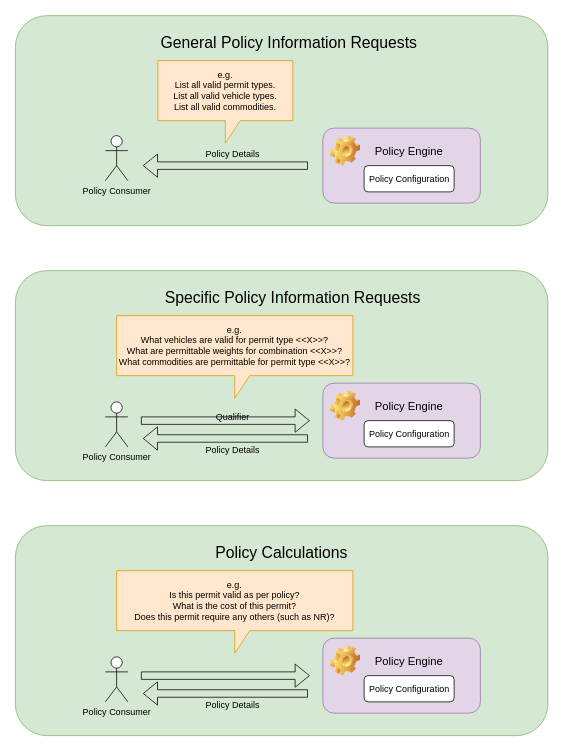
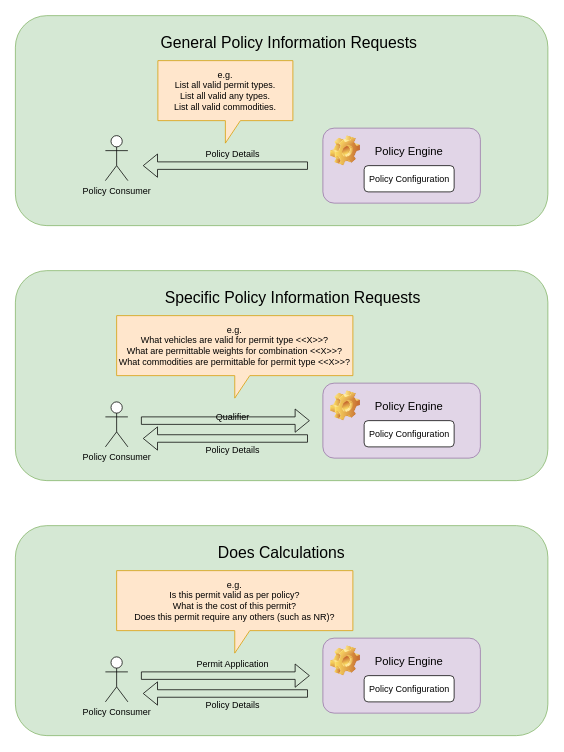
  <mxCell id="0" />
  <mxCell id="1" parent="0" />
  <mxCell id="2" value="" style="rounded=1;whiteSpace=wrap;html=1;fillColor=#d5e8d4;strokeColor=#82b366;" parent="1" vertex="1"><mxGeometry x="20" y="20" width="710" height="280" as="geometry" /></mxCell>
  <mxCell id="3" value="" style="rounded=1;whiteSpace=wrap;html=1;fillColor=#e1d5e7;strokeColor=#9673a6;" parent="1" vertex="1"><mxGeometry x="430" y="170" width="210" height="100" as="geometry" /></mxCell>
  <mxCell id="4" value="Policy Engine" style="text;html=1;align=center;verticalAlign=middle;whiteSpace=wrap;rounded=0;fontSize=15;" parent="1" vertex="1"><mxGeometry x="490" y="185" width="110" height="30" as="geometry" /></mxCell>
  <mxCell id="5" value="" style="shape=image;html=1;verticalLabelPosition=bottom;verticalAlign=top;imageAspect=0;image=img/clipart/Gear_128x128.png" parent="1" vertex="1"><mxGeometry x="440" y="180" width="40" height="40" as="geometry" /></mxCell>
  <mxCell id="6" value="" style="group" parent="1" vertex="1" connectable="0"><mxGeometry x="477.5" y="220" width="135" height="35" as="geometry" /></mxCell>
  <mxCell id="7" value="" style="rounded=1;whiteSpace=wrap;html=1;" parent="6" vertex="1"><mxGeometry x="7.5" width="120" height="35" as="geometry" /></mxCell>
  <mxCell id="8" value="Policy Configuration" style="text;html=1;align=center;verticalAlign=middle;whiteSpace=wrap;rounded=0;" parent="6" vertex="1"><mxGeometry y="2.5" width="135" height="30" as="geometry" /></mxCell>
  <mxCell id="9" value="Policy Consumer" style="shape=umlActor;verticalLabelPosition=bottom;verticalAlign=top;html=1;outlineConnect=0;" parent="1" vertex="1"><mxGeometry x="140" y="180" width="30" height="60" as="geometry" /></mxCell>
  <mxCell id="10" value="" style="shape=flexArrow;endArrow=classic;html=1;rounded=0;" parent="1" edge="1"><mxGeometry width="50" height="50" relative="1" as="geometry"><mxPoint x="410" y="220" as="sourcePoint" /><mxPoint x="190" y="220" as="targetPoint" /></mxGeometry></mxCell>
  <mxCell id="11" value="Policy Details" style="text;html=1;align=center;verticalAlign=middle;whiteSpace=wrap;rounded=0;" parent="1" vertex="1"><mxGeometry x="260" y="190" width="100" height="30" as="geometry" /></mxCell>
- <mxCell id="12" value="&lt;div&gt;e.g.&lt;/div&gt;List all valid permit types.&lt;div&gt;List all valid vehicle types.&lt;/div&gt;&lt;div&gt;List all valid commodities.&lt;/div&gt;" style="shape=callout;whiteSpace=wrap;html=1;perimeter=calloutPerimeter;fillColor=#ffe6cc;strokeColor=#d79b00;" parent="1" vertex="1"><mxGeometry x="210" y="80" width="180" height="110" as="geometry" /></mxCell>
+ <mxCell id="12" value="&lt;div&gt;e.g.&lt;/div&gt;List all valid permit types.&lt;div&gt;List all valid any types.&lt;/div&gt;&lt;div&gt;List all valid commodities.&lt;/div&gt;" style="shape=callout;whiteSpace=wrap;html=1;perimeter=calloutPerimeter;fillColor=#ffe6cc;strokeColor=#d79b00;" parent="1" vertex="1"><mxGeometry x="210" y="80" width="180" height="110" as="geometry" /></mxCell>
  <mxCell id="13" value="General Policy Information Requests" style="text;html=1;align=center;verticalAlign=middle;whiteSpace=wrap;rounded=0;fontSize=21;" parent="1" vertex="1"><mxGeometry x="90" y="40" width="590" height="30" as="geometry" /></mxCell>
  <mxCell id="14" value="" style="rounded=1;whiteSpace=wrap;html=1;fillColor=#d5e8d4;strokeColor=#82b366;" parent="1" vertex="1"><mxGeometry x="20" y="360" width="710" height="280" as="geometry" /></mxCell>
  <mxCell id="15" value="" style="rounded=1;whiteSpace=wrap;html=1;fillColor=#e1d5e7;strokeColor=#9673a6;" parent="1" vertex="1"><mxGeometry x="430" y="510" width="210" height="100" as="geometry" /></mxCell>
  <mxCell id="16" value="Policy Engine" style="text;html=1;align=center;verticalAlign=middle;whiteSpace=wrap;rounded=0;fontSize=15;" parent="1" vertex="1"><mxGeometry x="490" y="525" width="110" height="30" as="geometry" /></mxCell>
  <mxCell id="17" value="" style="shape=image;html=1;verticalLabelPosition=bottom;verticalAlign=top;imageAspect=0;image=img/clipart/Gear_128x128.png" parent="1" vertex="1"><mxGeometry x="440" y="520" width="40" height="40" as="geometry" /></mxCell>
  <mxCell id="18" value="" style="group" parent="1" vertex="1" connectable="0"><mxGeometry x="477.5" y="560" width="135" height="35" as="geometry" /></mxCell>
  <mxCell id="19" value="" style="rounded=1;whiteSpace=wrap;html=1;" parent="18" vertex="1"><mxGeometry x="7.5" width="120" height="35" as="geometry" /></mxCell>
  <mxCell id="20" value="Policy Configuration" style="text;html=1;align=center;verticalAlign=middle;whiteSpace=wrap;rounded=0;" parent="18" vertex="1"><mxGeometry y="2.5" width="135" height="30" as="geometry" /></mxCell>
  <mxCell id="21" value="Policy Consumer" style="shape=umlActor;verticalLabelPosition=bottom;verticalAlign=top;html=1;outlineConnect=0;" parent="1" vertex="1"><mxGeometry x="140" y="535" width="30" height="60" as="geometry" /></mxCell>
  <mxCell id="22" value="" style="shape=flexArrow;endArrow=classic;html=1;rounded=0;" parent="1" edge="1"><mxGeometry width="50" height="50" relative="1" as="geometry"><mxPoint x="410" y="583.82" as="sourcePoint" /><mxPoint x="190" y="583.82" as="targetPoint" /></mxGeometry></mxCell>
  <mxCell id="23" value="Policy Details" style="text;html=1;align=center;verticalAlign=middle;whiteSpace=wrap;rounded=0;" parent="1" vertex="1"><mxGeometry x="260" y="585" width="100" height="30" as="geometry" /></mxCell>
  <mxCell id="24" value="&lt;div&gt;e.g.&lt;/div&gt;What vehicles are valid for permit type &amp;lt;&amp;lt;X&amp;gt;&amp;gt;?&lt;div&gt;What are permittable weights for combination &amp;lt;&amp;lt;X&amp;gt;&amp;gt;?&lt;/div&gt;&lt;div&gt;What commodities are permittable for permit type &amp;lt;&amp;lt;X&amp;gt;&amp;gt;?&lt;/div&gt;" style="shape=callout;whiteSpace=wrap;html=1;perimeter=calloutPerimeter;fillColor=#ffe6cc;strokeColor=#d79b00;" parent="1" vertex="1"><mxGeometry x="155" y="420" width="315" height="110" as="geometry" /></mxCell>
  <mxCell id="25" value="Specific Policy Information Requests" style="text;html=1;align=center;verticalAlign=middle;whiteSpace=wrap;rounded=0;fontSize=21;" parent="1" vertex="1"><mxGeometry x="95" y="380" width="590" height="30" as="geometry" /></mxCell>
  <mxCell id="26" value="" style="shape=flexArrow;endArrow=classic;html=1;rounded=0;" parent="1" edge="1"><mxGeometry width="50" height="50" relative="1" as="geometry"><mxPoint x="187.5" y="560" as="sourcePoint" /><mxPoint x="412.5" y="560" as="targetPoint" /></mxGeometry></mxCell>
  <mxCell id="27" value="Qualifier" style="text;html=1;align=center;verticalAlign=middle;whiteSpace=wrap;rounded=0;" parent="1" vertex="1"><mxGeometry x="260" y="540" width="100" height="30" as="geometry" /></mxCell>
  <mxCell id="28" value="" style="rounded=1;whiteSpace=wrap;html=1;fillColor=#d5e8d4;strokeColor=#82b366;" parent="1" vertex="1"><mxGeometry x="20" y="700" width="710" height="280" as="geometry" /></mxCell>
  <mxCell id="29" value="" style="rounded=1;whiteSpace=wrap;html=1;fillColor=#e1d5e7;strokeColor=#9673a6;" parent="1" vertex="1"><mxGeometry x="430" y="850" width="210" height="100" as="geometry" /></mxCell>
  <mxCell id="30" value="Policy Engine" style="text;html=1;align=center;verticalAlign=middle;whiteSpace=wrap;rounded=0;fontSize=15;" parent="1" vertex="1"><mxGeometry x="490" y="865" width="110" height="30" as="geometry" /></mxCell>
  <mxCell id="31" value="" style="shape=image;html=1;verticalLabelPosition=bottom;verticalAlign=top;imageAspect=0;image=img/clipart/Gear_128x128.png" parent="1" vertex="1"><mxGeometry x="440" y="860" width="40" height="40" as="geometry" /></mxCell>
  <mxCell id="32" value="" style="group" parent="1" vertex="1" connectable="0"><mxGeometry x="477.5" y="900" width="135" height="35" as="geometry" /></mxCell>
  <mxCell id="33" value="" style="rounded=1;whiteSpace=wrap;html=1;" parent="32" vertex="1"><mxGeometry x="7.5" width="120" height="35" as="geometry" /></mxCell>
  <mxCell id="34" value="Policy Configuration" style="text;html=1;align=center;verticalAlign=middle;whiteSpace=wrap;rounded=0;" parent="32" vertex="1"><mxGeometry y="2.5" width="135" height="30" as="geometry" /></mxCell>
  <mxCell id="35" value="Policy Consumer" style="shape=umlActor;verticalLabelPosition=bottom;verticalAlign=top;html=1;outlineConnect=0;" parent="1" vertex="1"><mxGeometry x="140" y="875" width="30" height="60" as="geometry" /></mxCell>
  <mxCell id="36" value="" style="shape=flexArrow;endArrow=classic;html=1;rounded=0;" parent="1" edge="1"><mxGeometry width="50" height="50" relative="1" as="geometry"><mxPoint x="410" y="923.82" as="sourcePoint" /><mxPoint x="190" y="923.82" as="targetPoint" /></mxGeometry></mxCell>
  <mxCell id="37" value="Policy Details" style="text;html=1;align=center;verticalAlign=middle;whiteSpace=wrap;rounded=0;" parent="1" vertex="1"><mxGeometry x="260" y="925" width="100" height="30" as="geometry" /></mxCell>
  <mxCell id="38" value="&lt;div&gt;e.g.&lt;/div&gt;Is this permit valid as per policy?&lt;div&gt;What is the cost of this permit?&lt;/div&gt;&lt;div&gt;Does this permit require any others (such as NR)?&lt;/div&gt;" style="shape=callout;whiteSpace=wrap;html=1;perimeter=calloutPerimeter;fillColor=#ffe6cc;strokeColor=#d79b00;" parent="1" vertex="1"><mxGeometry x="155" y="760" width="315" height="110" as="geometry" /></mxCell>
- <mxCell id="39" value="Policy Calculations" style="text;html=1;align=center;verticalAlign=middle;whiteSpace=wrap;rounded=0;fontSize=21;" parent="1" vertex="1"><mxGeometry x="80" y="720" width="590" height="30" as="geometry" /></mxCell>
+ <mxCell id="39" value="Does Calculations" style="text;html=1;align=center;verticalAlign=middle;whiteSpace=wrap;rounded=0;fontSize=21;" parent="1" vertex="1"><mxGeometry x="80" y="720" width="590" height="30" as="geometry" /></mxCell>
  <mxCell id="40" value="" style="shape=flexArrow;endArrow=classic;html=1;rounded=0;" parent="1" edge="1"><mxGeometry width="50" height="50" relative="1" as="geometry"><mxPoint x="187.5" y="900" as="sourcePoint" /><mxPoint x="412.5" y="900" as="targetPoint" /></mxGeometry></mxCell>
+ <mxCell id="41" value="Permit Application" style="text;html=1;align=center;verticalAlign=middle;whiteSpace=wrap;rounded=0;" parent="1" vertex="1"><mxGeometry x="260" y="870" width="100" height="30" as="geometry" /></mxCell>
